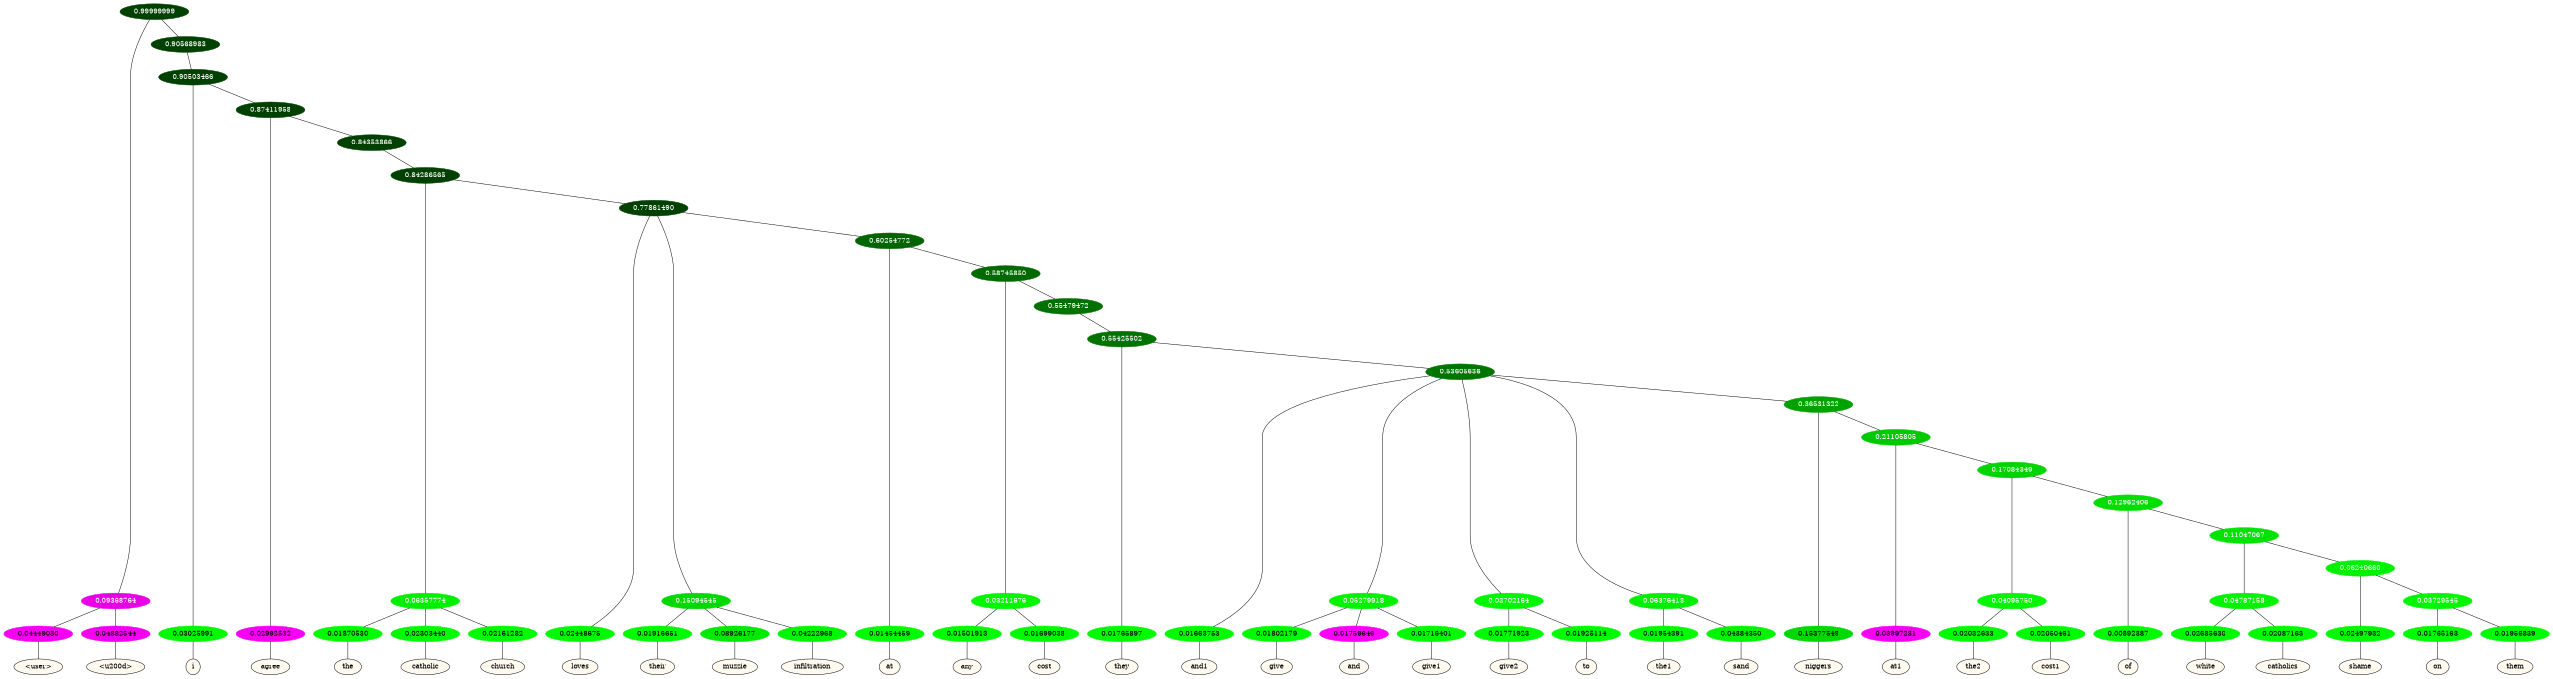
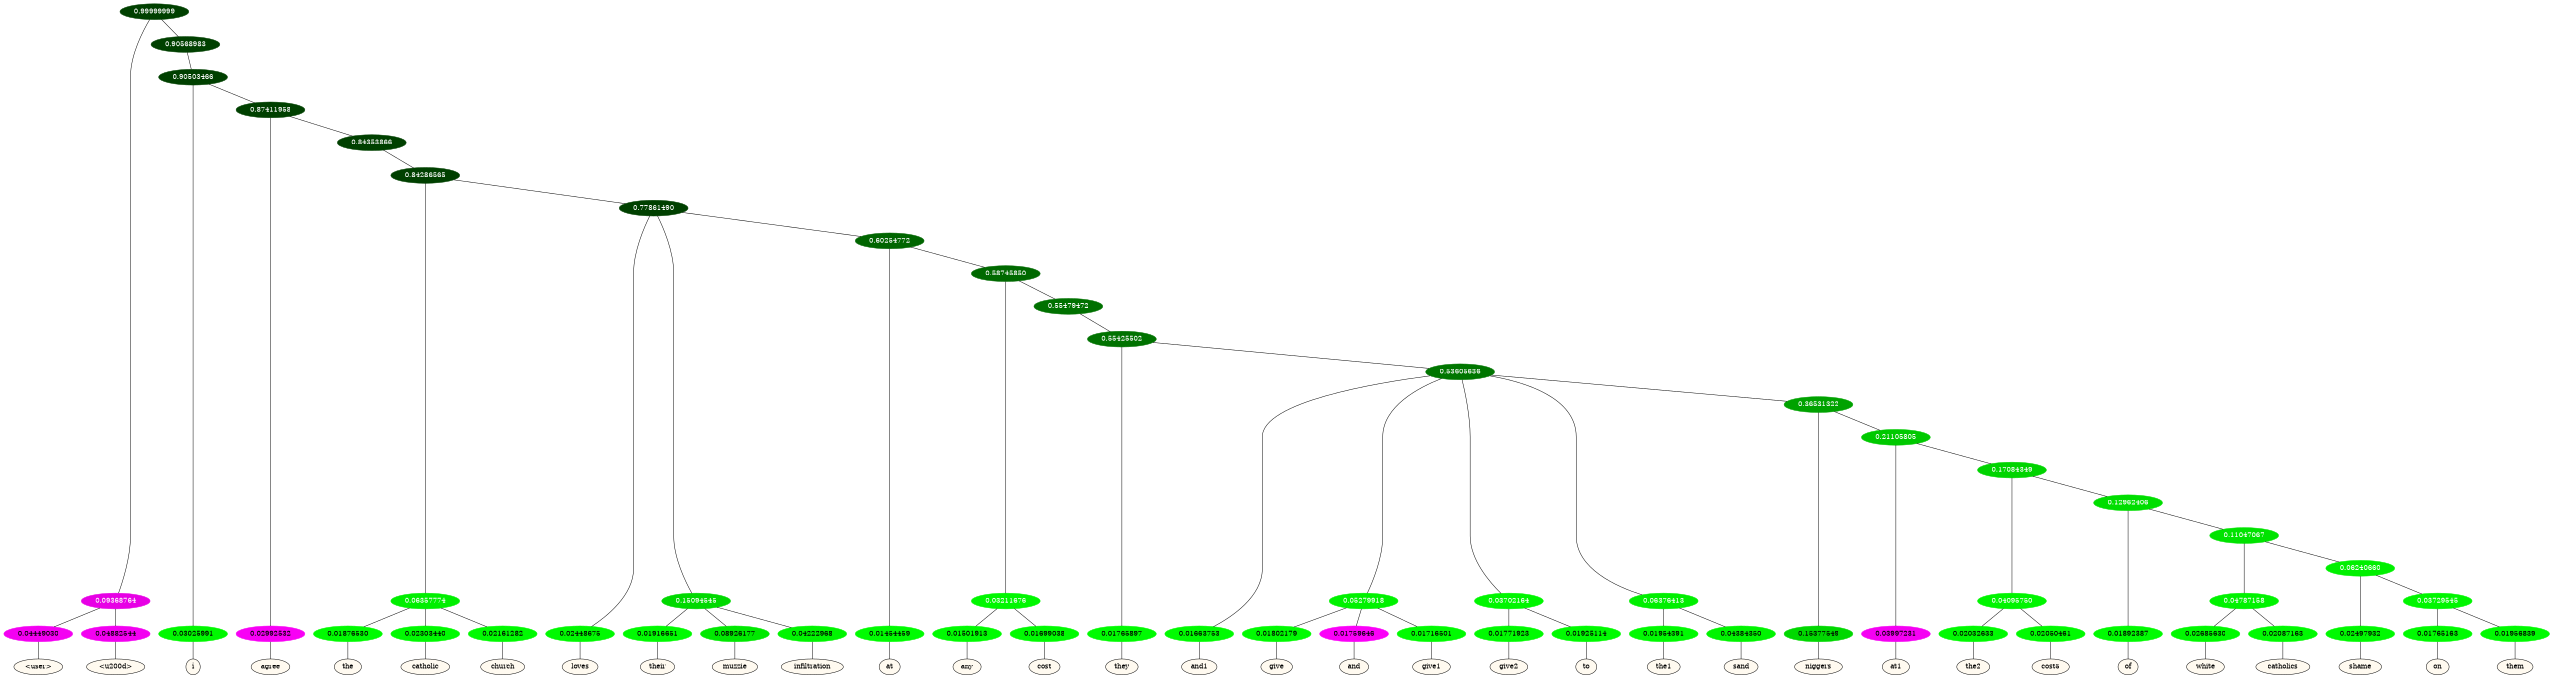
  graph {
    node [color=black format=png nodesep=0.001 ordering=out overlap_scaling=0.01 ranksep=0.001 style=filled]
    n1 [fillcolor=floralwhite height=0.15 label="\<user\>" style="filled,solid" width=0.15]
    n2 [fillcolor=floralwhite height=0.15 label="\<u200d\>" style="filled,solid" width=0.15]
    n3 [fillcolor=floralwhite height=0.15 label=i style="filled,solid" width=0.15]
    n4 [fillcolor=floralwhite height=0.15 label=agree style="filled,solid" width=0.15]
    n5 [fillcolor=floralwhite height=0.15 label=the style="filled,solid" width=0.15]
    n6 [fillcolor=floralwhite height=0.15 label=catholic style="filled,solid" width=0.15]
    n7 [fillcolor=floralwhite height=0.15 label=church style="filled,solid" width=0.15]
    n8 [fillcolor=floralwhite height=0.15 label=loves style="filled,solid" width=0.15]
    n9 [fillcolor=floralwhite height=0.15 label=their style="filled,solid" width=0.15]
    n10 [fillcolor=floralwhite height=0.15 label=muzzie style="filled,solid" width=0.15]
    n11 [fillcolor=floralwhite height=0.15 label=infiltration style="filled,solid" width=0.15]
    n12 [fillcolor=floralwhite height=0.15 label=at style="filled,solid" width=0.15]
    n13 [fillcolor=floralwhite height=0.15 label=any style="filled,solid" width=0.15]
    n14 [fillcolor=floralwhite height=0.15 label=cost style="filled,solid" width=0.15]
    n15 [fillcolor=floralwhite height=0.15 label=they style="filled,solid" width=0.15]
    n16 [fillcolor=floralwhite height=0.15 label=give style="filled,solid" width=0.15]
    n17 [fillcolor=floralwhite height=0.15 label=and style="filled,solid" width=0.15]
    n18 [fillcolor=floralwhite height=0.15 label=give1 style="filled,solid" width=0.15]
    n19 [fillcolor=floralwhite height=0.15 label=and1 style="filled,solid" width=0.15]
    n20 [fillcolor=floralwhite height=0.15 label=give2 style="filled,solid" width=0.15]
    n21 [fillcolor=floralwhite height=0.15 label=to style="filled,solid" width=0.15]
    n22 [fillcolor=floralwhite height=0.15 label=the1 style="filled,solid" width=0.15]
    n23 [fillcolor=floralwhite height=0.15 label=sand style="filled,solid" width=0.15]
    n24 [fillcolor=floralwhite height=0.15 label=niggers style="filled,solid" width=0.15]
    n25 [fillcolor=floralwhite height=0.15 label=at1 style="filled,solid" width=0.15]
    n26 [fillcolor=floralwhite height=0.15 label=the2 style="filled,solid" width=0.15]
-   n27 [fillcolor=floralwhite height=0.15 label=cost1 style="filled,solid" width=0.15]
+   n27 [fillcolor=floralwhite height=0.15 label=cost5 style="filled,solid" width=0.15]
    n28 [fillcolor=floralwhite height=0.15 label=of style="filled,solid" width=0.15]
    n29 [fillcolor=floralwhite height=0.15 label=white style="filled,solid" width=0.15]
    n30 [fillcolor=floralwhite height=0.15 label=catholics style="filled,solid" width=0.15]
    n31 [fillcolor=floralwhite height=0.15 label=shame style="filled,solid" width=0.15]
    n32 [fillcolor=floralwhite height=0.15 label=on style="filled,solid" width=0.15]
    n33 [fillcolor=floralwhite height=0.15 label=them style="filled,solid" width=0.15]
    n34 [color="0.835 1.000 0.956" fontcolor=black height=0.15 label=0.04449030 width=0.15]
    n35 [color="0.835 1.000 0.951" fontcolor=black height=0.15 label=0.04882544 width=0.15]
    n36 [color="0.334 1.000 0.970" fontcolor=black height=0.15 label=0.03025991 width=0.15]
    n37 [color="0.835 1.000 0.970" fontcolor=black height=0.15 label=0.02992532 width=0.15]
-   n38 [color="0.334 1.000 0.981" fontcolor=black height=0.15 label=0.01870530 width=0.15]
+   n38 [color="0.334 1.000 0.981" fontcolor=black height=0.15 label=0.01876530 width=0.15]
    n39 [color="0.334 1.000 0.977" fontcolor=black height=0.15 label=0.02303440 width=0.15]
    n40 [color="0.334 1.000 0.978" fontcolor=black height=0.15 label=0.02161282 width=0.15]
    n41 [color="0.334 1.000 0.976" fontcolor=black height=0.15 label=0.02448675 width=0.15]
    n42 [color="0.334 1.000 0.981" fontcolor=black height=0.15 label=0.01916651 width=0.15]
    n43 [color="0.334 1.000 0.911" fontcolor=black height=0.15 label=0.08926177 width=0.15]
    n44 [color="0.334 1.000 0.958" fontcolor=black height=0.15 label=0.04222968 width=0.15]
    n45 [color="0.334 1.000 0.985" fontcolor=black height=0.15 label=0.01454459 width=0.15]
    n46 [color="0.334 1.000 0.985" fontcolor=black height=0.15 label=0.01501913 width=0.15]
    n47 [color="0.334 1.000 0.983" fontcolor=black height=0.15 label=0.01699038 width=0.15]
    n48 [color="0.334 1.000 0.982" fontcolor=black height=0.15 label=0.01765897 width=0.15]
    n49 [color="0.334 1.000 0.982" fontcolor=black height=0.15 label=0.01802179 width=0.15]
    n50 [color="0.835 1.000 0.982" fontcolor=black height=0.15 label=0.01759646 width=0.15]
-   n51 [color="0.334 1.000 0.983" fontcolor=black height=0.15 label=0.01716401 width=0.15]
+   n51 [color="0.334 1.000 0.983" fontcolor=black height=0.15 label=0.01716501 width=0.15]
    n52 [color="0.334 1.000 0.983" fontcolor=black height=0.15 label=0.01663753 width=0.15]
    n53 [color="0.334 1.000 0.982" fontcolor=black height=0.15 label=0.01771923 width=0.15]
    n54 [color="0.334 1.000 0.981" fontcolor=black height=0.15 label=0.01925114 width=0.15]
    n55 [color="0.334 1.000 0.980" fontcolor=black height=0.15 label=0.01954391 width=0.15]
    n56 [color="0.334 1.000 0.956" fontcolor=black height=0.15 label=0.04384350 width=0.15]
    n57 [color="0.334 1.000 0.846" fontcolor=black height=0.15 label=0.15377549 width=0.15]
    n58 [color="0.835 1.000 0.960" fontcolor=black height=0.15 label=0.03997231 width=0.15]
    n59 [color="0.334 1.000 0.980" fontcolor=black height=0.15 label=0.02032633 width=0.15]
    n60 [color="0.334 1.000 0.979" fontcolor=black height=0.15 label=0.02050461 width=0.15]
-   n61 [color="0.334 1.000 0.981" fontcolor=black height=0.15 label=0.00892387 width=0.15]
+   n61 [color="0.334 1.000 0.981" fontcolor=black height=0.15 label=0.01892387 width=0.15]
    n62 [color="0.334 1.000 0.973" fontcolor=black height=0.15 label=0.02685630 width=0.15]
    n63 [color="0.334 1.000 0.979" fontcolor=black height=0.15 label=0.02087163 width=0.15]
    n64 [color="0.334 1.000 0.975" fontcolor=black height=0.15 label=0.02497932 width=0.15]
    n65 [color="0.334 1.000 0.982" fontcolor=black height=0.15 label=0.01765163 width=0.15]
    n66 [color="0.334 1.000 0.980" fontcolor=black height=0.15 label=0.01956839 width=0.15]
    n67 [color="0.334 1.000 0.250" fontcolor=grey99 height=0.15 label=0.99999999 width=0.15]
    n68 [color="0.835 1.000 0.906" fontcolor=grey99 height=0.15 label=0.09368764 width=0.15]
    n69 [color="0.334 1.000 0.250" fontcolor=grey99 height=0.15 label=0.90568983 width=0.15]
    n70 [color="0.334 1.000 0.250" fontcolor=grey99 height=0.15 label=0.90503466 width=0.15]
    n71 [color="0.334 1.000 0.250" fontcolor=grey99 height=0.15 label=0.87411958 width=0.15]
    n72 [color="0.334 1.000 0.250" fontcolor=grey99 height=0.15 label=0.84353866 width=0.15]
    n73 [color="0.334 1.000 0.250" fontcolor=grey99 height=0.15 label=0.84286565 width=0.15]
    n74 [color="0.334 1.000 0.936" fontcolor=grey99 height=0.15 label=0.06357774 width=0.15]
    n75 [color="0.334 1.000 0.250" fontcolor=grey99 height=0.15 label=0.77861490 width=0.15]
    n76 [color="0.334 1.000 0.849" fontcolor=grey99 height=0.15 label=0.15094545 width=0.15]
    n77 [color="0.334 1.000 0.397" fontcolor=grey99 height=0.15 label=0.60254772 width=0.15]
    n78 [color="0.334 1.000 0.413" fontcolor=grey99 height=0.15 label=0.58745850 width=0.15]
    n79 [color="0.334 1.000 0.968" fontcolor=grey99 height=0.15 label=0.03211676 width=0.15]
    n80 [color="0.334 1.000 0.445" fontcolor=grey99 height=0.15 label=0.55479472 width=0.15]
    n81 [color="0.334 1.000 0.446" fontcolor=grey99 height=0.15 label=0.55425502 width=0.15]
    n82 [color="0.334 1.000 0.464" fontcolor=grey99 height=0.15 label=0.53605636 width=0.15]
    n83 [color="0.334 1.000 0.947" fontcolor=grey99 height=0.15 label=0.05279918 width=0.15]
    n84 [color="0.334 1.000 0.963" fontcolor=grey99 height=0.15 label=0.03702164 width=0.15]
    n85 [color="0.334 1.000 0.936" fontcolor=grey99 height=0.15 label=0.06376413 width=0.15]
    n86 [color="0.334 1.000 0.635" fontcolor=grey99 height=0.15 label=0.36531322 width=0.15]
    n87 [color="0.334 1.000 0.789" fontcolor=grey99 height=0.15 label=0.21105805 width=0.15]
    n88 [color="0.334 1.000 0.829" fontcolor=grey99 height=0.15 label=0.17084349 width=0.15]
    n89 [color="0.334 1.000 0.959" fontcolor=grey99 height=0.15 label=0.04095750 width=0.15]
    n90 [color="0.334 1.000 0.870" fontcolor=grey99 height=0.15 label=0.12962406 width=0.15]
    n91 [color="0.334 1.000 0.890" fontcolor=grey99 height=0.15 label=0.11047067 width=0.15]
    n92 [color="0.334 1.000 0.952" fontcolor=grey99 height=0.15 label=0.04787158 width=0.15]
    n93 [color="0.334 1.000 0.938" fontcolor=grey99 height=0.15 label=0.06240660 width=0.15]
    n94 [color="0.334 1.000 0.963" fontcolor=grey99 height=0.15 label=0.03729545 width=0.15]
    subgraph sub_1 {
      rank=same
      n1
      n2
      n3
      n4
      n5
      n6
      n7
      n8
      n9
      n10
      n11
      n12
      n13
      n14
      n15
      n16
      n17
      n18
      n19
      n20
      n21
      n22
      n23
      n24
      n25
      n26
      n27
      n28
      n29
      n30
      n31
      n32
      n33
    }
    subgraph sub_2 {
      rank=same
      n34
      n35
      n36
      n37
      n38
      n39
      n40
      n41
      n42
      n43
      n44
      n45
      n46
      n47
      n48
      n49
      n50
      n51
      n52
      n53
      n54
      n55
      n56
      n57
      n58
      n59
      n60
      n61
      n62
      n63
      n64
      n65
      n66
    }
    n34 -- n1
    n35 -- n2
    n36 -- n3
    n37 -- n4
    n38 -- n5
    n39 -- n6
    n40 -- n7
    n41 -- n8
    n42 -- n9
    n43 -- n10
    n44 -- n11
    n45 -- n12
    n46 -- n13
    n47 -- n14
    n48 -- n15
    n49 -- n16
    n50 -- n17
    n51 -- n18
    n52 -- n19
    n53 -- n20
    n54 -- n21
    n55 -- n22
    n56 -- n23
    n57 -- n24
    n58 -- n25
    n59 -- n26
    n60 -- n27
    n61 -- n28
    n62 -- n29
    n63 -- n30
    n64 -- n31
    n65 -- n32
    n66 -- n33
    n67 -- n68
    n67 -- n69
    n68 -- n34
    n68 -- n35
    n69 -- n70
    n70 -- n36
    n70 -- n71
    n71 -- n37
    n71 -- n72
    n72 -- n73
    n73 -- n74
    n73 -- n75
    n74 -- n38
    n74 -- n39
    n74 -- n40
    n75 -- n41
    n75 -- n76
    n75 -- n77
    n76 -- n42
    n76 -- n43
    n76 -- n44
    n77 -- n45
    n77 -- n78
    n78 -- n79
    n78 -- n80
    n79 -- n46
    n79 -- n47
    n80 -- n81
    n81 -- n48
    n81 -- n82
    n82 -- n52
    n82 -- n83
    n82 -- n84
    n82 -- n85
    n82 -- n86
    n83 -- n49
    n83 -- n50
    n83 -- n51
    n84 -- n53
    n84 -- n54
    n85 -- n55
    n85 -- n56
    n86 -- n57
    n86 -- n87
    n87 -- n58
    n87 -- n88
    n88 -- n89
    n88 -- n90
    n89 -- n59
    n89 -- n60
    n90 -- n61
    n90 -- n91
    n91 -- n92
    n91 -- n93
    n92 -- n62
    n92 -- n63
    n93 -- n64
    n93 -- n94
    n94 -- n65
    n94 -- n66
  }
